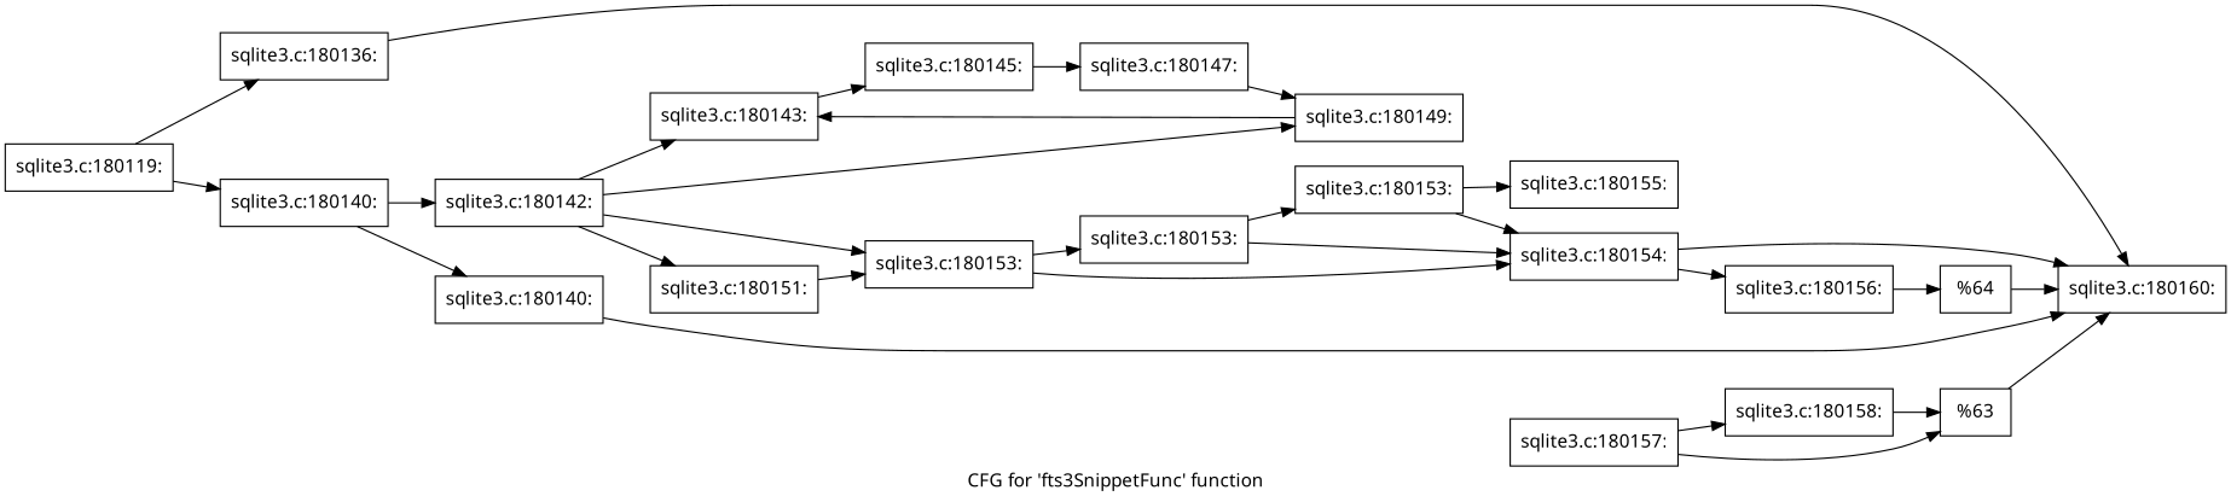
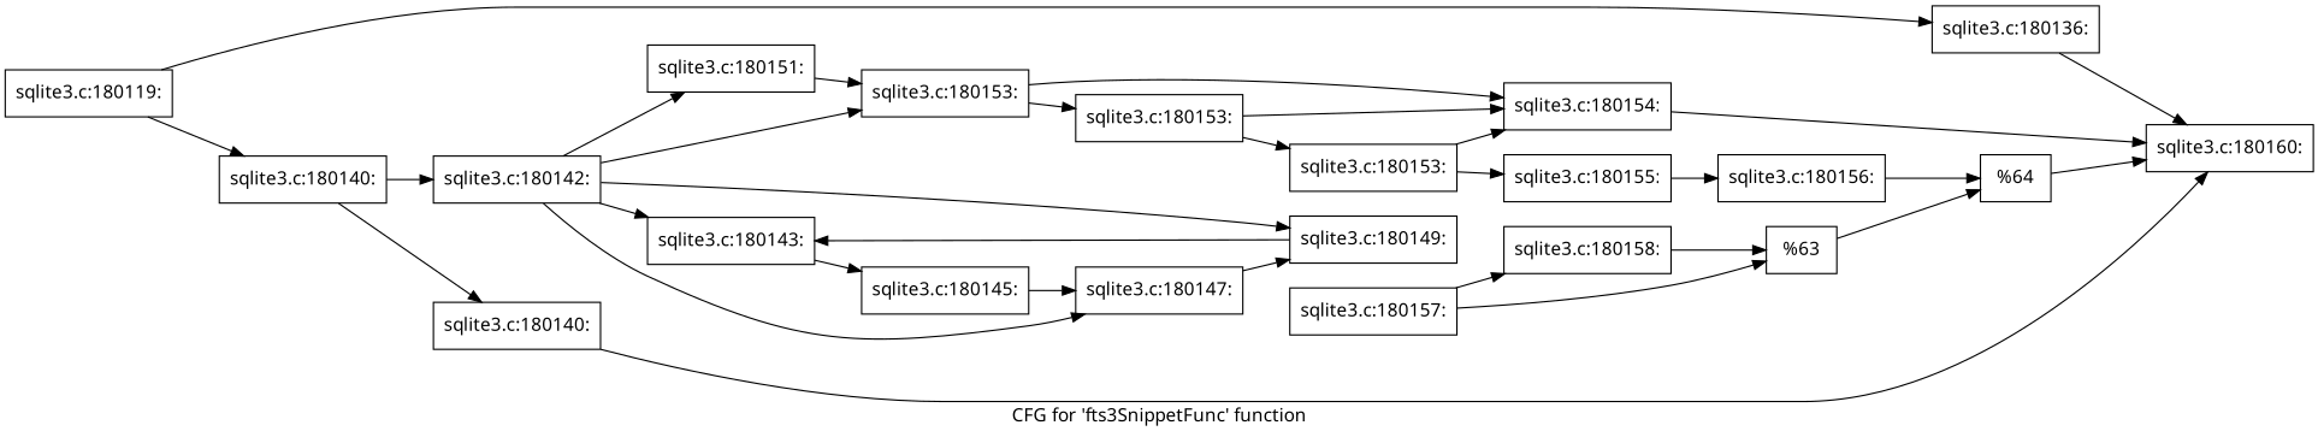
  digraph {
    fontname="Noto Sans"
    label="CFG for 'fts3SnippetFunc' function"
    rankdir=LR
    node [fontname="Noto Sans" shape=record]
    edge [fontname="Noto Sans"]
    n1 [label="{sqlite3.c:180119:}"]
    n2 [label="{sqlite3.c:180136:}"]
    n3 [label="{sqlite3.c:180140:}"]
    n4 [label="{sqlite3.c:180160:}"]
    n5 [label="{sqlite3.c:180140:}"]
    n6 [label="{sqlite3.c:180142:}"]
    n7 [label="{sqlite3.c:180153:}"]
    n8 [label="{sqlite3.c:180143:}"]
    n9 [label="{sqlite3.c:180147:}"]
    n10 [label="{sqlite3.c:180149:}"]
    n11 [label="{sqlite3.c:180151:}"]
    n12 [label="{sqlite3.c:180153:}"]
    n13 [label="{sqlite3.c:180154:}"]
    n14 [label="{sqlite3.c:180145:}"]
    n15 [label="{sqlite3.c:180153:}"]
    n16 [label="{sqlite3.c:180155:}"]
    n17 [label="{sqlite3.c:180156:}"]
    n18 [label="{%64}"]
    n19 [label="{sqlite3.c:180157:}"]
    n20 [label="{sqlite3.c:180158:}"]
    n21 [label="{%63}"]
    n1 -> n2
    n1 -> n3
    n2 -> n4
    n3 -> n5
    n3 -> n6
    n5 -> n4
    n6 -> n7
    n6 -> n8
+   n6 -> n9
    n6 -> n10
    n6 -> n11
    n7 -> n12
    n7 -> n13
    n8 -> n14
    n9 -> n10
    n10 -> n8
    n11 -> n7
    n12 -> n13
    n12 -> n15
    n13 -> n4
    n14 -> n9
    n15 -> n13
    n15 -> n16
-   n13 -> n17
+   n16 -> n17
    n17 -> n18
    n18 -> n4
    n19 -> n20
    n19 -> n21
    n20 -> n21
-   n21 -> n4
+   n21 -> n18
  }
